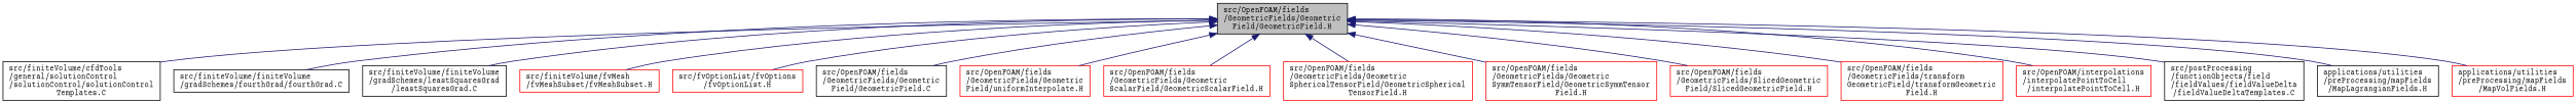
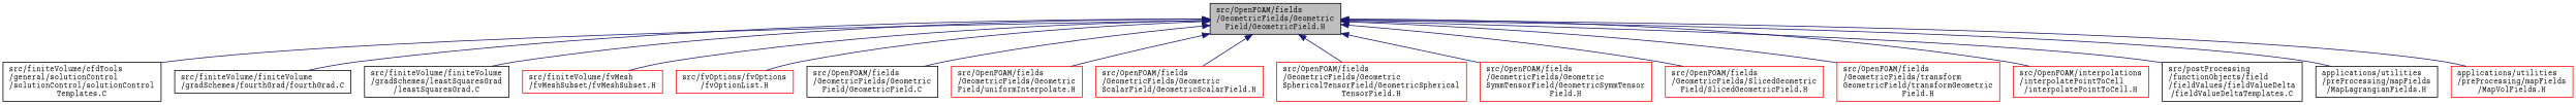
  digraph {
    fontname="Courier Prime"
    node [color=red fontname="Courier Prime" fontsize=10 shape=record]
    edge [color=midnightblue dir=back fontname="Courier Prime" fontsize=10 labelfontname=FreeSans labelfontsize=10 style=solid]
    n1 [color=black fillcolor=grey75 fontcolor=black height=0.2 label="src/OpenFOAM/fields\l/GeometricFields/Geometric\lField/GeometricField.H" style=filled width=0.4]
    n2 [color=black height=0.2 label="src/finiteVolume/cfdTools\l/general/solutionControl\l/solutionControl/solutionControl\lTemplates.C" width=0.4]
    n3 [color=black height=0.2 label="src/finiteVolume/finiteVolume\l/gradSchemes/fourthGrad/fourthGrad.C" width=0.4]
    n4 [color=black height=0.2 label="src/finiteVolume/finiteVolume\l/gradSchemes/leastSquaresGrad\l/leastSquaresGrad.C" width=0.4]
    n5 [height=0.2 label="src/finiteVolume/fvMesh\l/fvMeshSubset/fvMeshSubset.H" width=0.4]
-   n6 [height=0.2 label="src/fvOptionList/fvOptions\l/fvOptionList.H" width=0.4]
+   n6 [height=0.2 label="src/fvOptions/fvOptions\l/fvOptionList.H" width=0.4]
    n7 [color=black height=0.2 label="src/OpenFOAM/fields\l/GeometricFields/Geometric\lField/GeometricField.C" width=0.4]
    n8 [height=0.2 label="src/OpenFOAM/fields\l/GeometricFields/Geometric\lField/uniformInterpolate.H" width=0.4]
    n9 [height=0.2 label="src/OpenFOAM/fields\l/GeometricFields/Geometric\lScalarField/GeometricScalarField.H" width=0.4]
    n10 [height=0.2 label="src/OpenFOAM/fields\l/GeometricFields/Geometric\lSphericalTensorField/GeometricSpherical\lTensorField.H" width=0.4]
    n11 [height=0.2 label="src/OpenFOAM/fields\l/GeometricFields/Geometric\lSymmTensorField/GeometricSymmTensor\lField.H" width=0.4]
    n12 [height=0.2 label="src/OpenFOAM/fields\l/GeometricFields/SlicedGeometric\lField/SlicedGeometricField.H" width=0.4]
    n13 [height=0.2 label="src/OpenFOAM/fields\l/GeometricFields/transform\lGeometricField/transformGeometric\lField.H" width=0.4]
    n14 [height=0.2 label="src/OpenFOAM/interpolations\l/interpolatePointToCell\l/interpolatePointToCell.H" width=0.4]
    n15 [color=black height=0.2 label="src/postProcessing\l/functionObjects/field\l/fieldValues/fieldValueDelta\l/fieldValueDeltaTemplates.C" width=0.4]
    n16 [color=black height=0.2 label="applications/utilities\l/preProcessing/mapFields\l/MapLagrangianFields.H" width=0.4]
    n17 [height=0.2 label="applications/utilities\l/preProcessing/mapFields\l/MapVolFields.H" width=0.4]
    n1 -> n2
    n1 -> n3
    n1 -> n4
    n1 -> n5
    n1 -> n6
    n1 -> n7
    n1 -> n8
    n1 -> n9
    n1 -> n10
    n1 -> n11
    n1 -> n12
    n1 -> n13
    n1 -> n14
    n1 -> n15
    n1 -> n16
    n1 -> n17
  }
